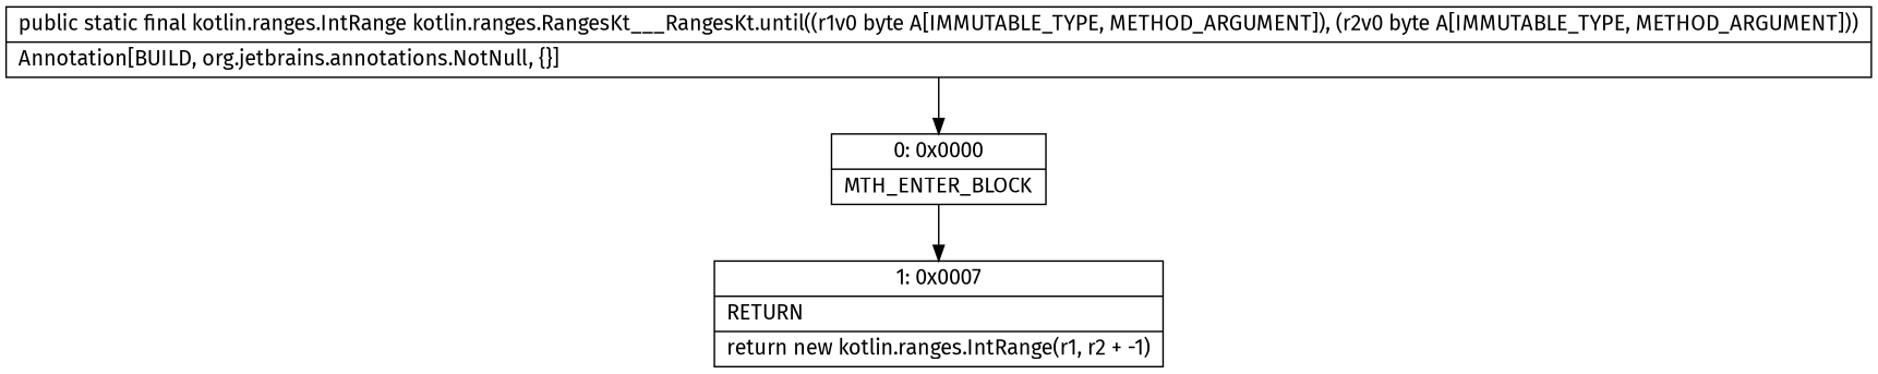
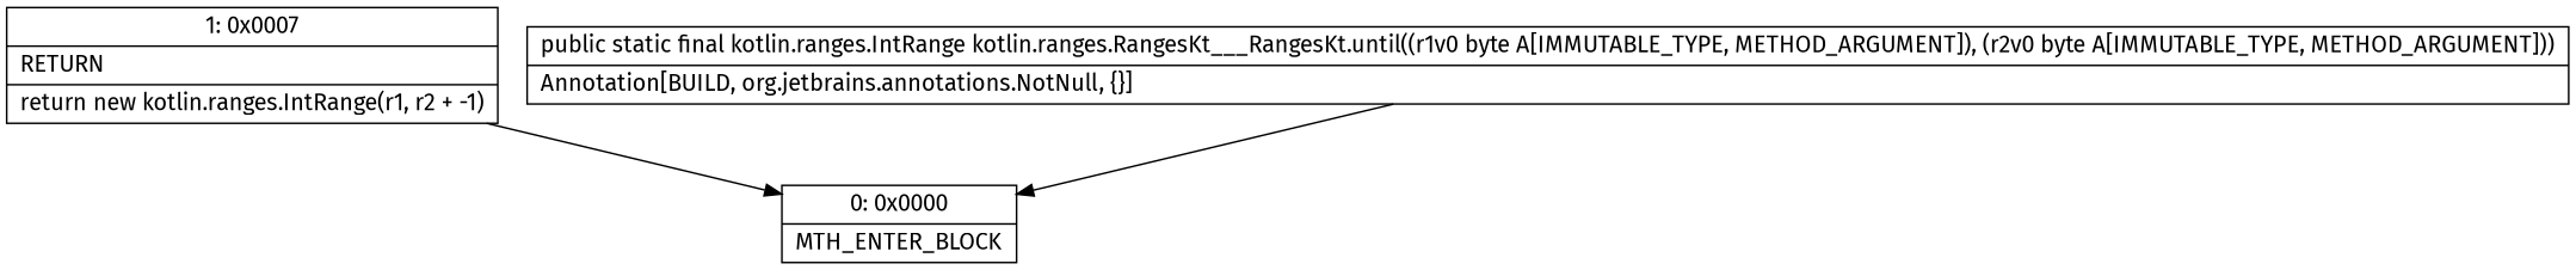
  digraph {
    fontname="Fira Sans"
    node [shape=record fontname="Fira Sans"]
    edge [fontname="Fira Sans"]
    n1 [label="{0\:\ 0x0000|MTH_ENTER_BLOCK\l}"]
    n2 [label="{1\:\ 0x0007|RETURN\l|return new kotlin.ranges.IntRange(r1, r2 + \-1)\l}"]
    n3 [label="{public static final kotlin.ranges.IntRange kotlin.ranges.RangesKt___RangesKt.until((r1v0 byte A[IMMUTABLE_TYPE, METHOD_ARGUMENT]), (r2v0 byte A[IMMUTABLE_TYPE, METHOD_ARGUMENT]))  | Annotation[BUILD, org.jetbrains.annotations.NotNull, \{\}]\l}"]
-   n1 -> n2
+   n2 -> n1
    n3 -> n1
  }
